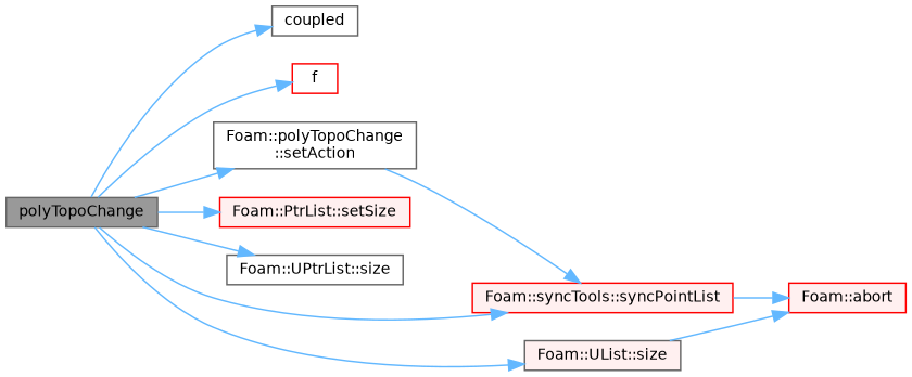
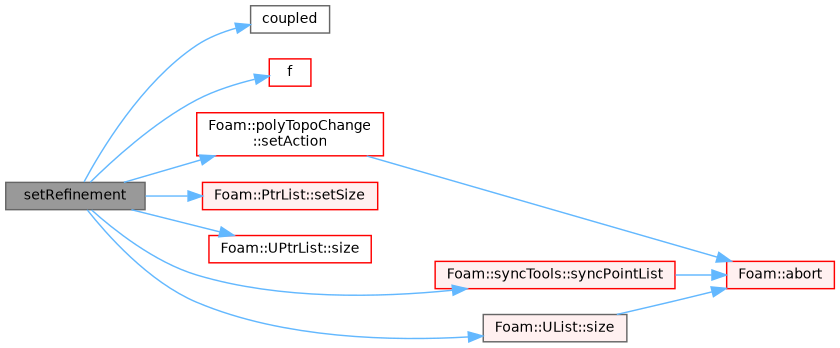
  digraph {
    rankdir=LR
    node [color=grey40 fillcolor=white fontname=Helvetica fontsize=10 shape=box style=filled]
    edge [color=steelblue1 fontname=Helvetica fontsize=10 labelfontname=Helvetica labelfontsize=10 style=solid]
-   n1 [color=gray40 fillcolor=grey60 fontcolor=black height=0.2 label=polyTopoChange width=0.4]
+   n1 [color=gray40 fillcolor=grey60 fontcolor=black height=0.2 label=setRefinement width=0.4]
    n2 [height=0.2 label=coupled width=0.4]
    n3 [color=red height=0.2 label=f width=0.4]
-   n4 [height=0.2 label="Foam::polyTopoChange\l::setAction" width=0.4]
+   n4 [color=red height=0.2 label="Foam::polyTopoChange\l::setAction" width=0.4]
    n5 [color=red fillcolor="#FFF0F0" height=0.2 label="Foam::PtrList::setSize" width=0.4]
-   n6 [height=0.2 label="Foam::UPtrList::size" width=0.4]
+   n6 [color=red height=0.2 label="Foam::UPtrList::size" width=0.4]
    n7 [fillcolor="#FFF0F0" height=0.2 label="Foam::UList::size" width=0.4]
    n8 [color=red fillcolor="#FFF0F0" height=0.2 label="Foam::syncTools::syncPointList" width=0.4]
    n9 [color=red fillcolor="#FFF0F0" height=0.2 label="Foam::abort" width=0.4]
    n1 -> n2
    n1 -> n3
    n1 -> n4
    n1 -> n5
    n1 -> n6
    n1 -> n7
    n1 -> n8
-   n4 -> n8
+   n4 -> n9
    n7 -> n9
    n8 -> n9
  }
